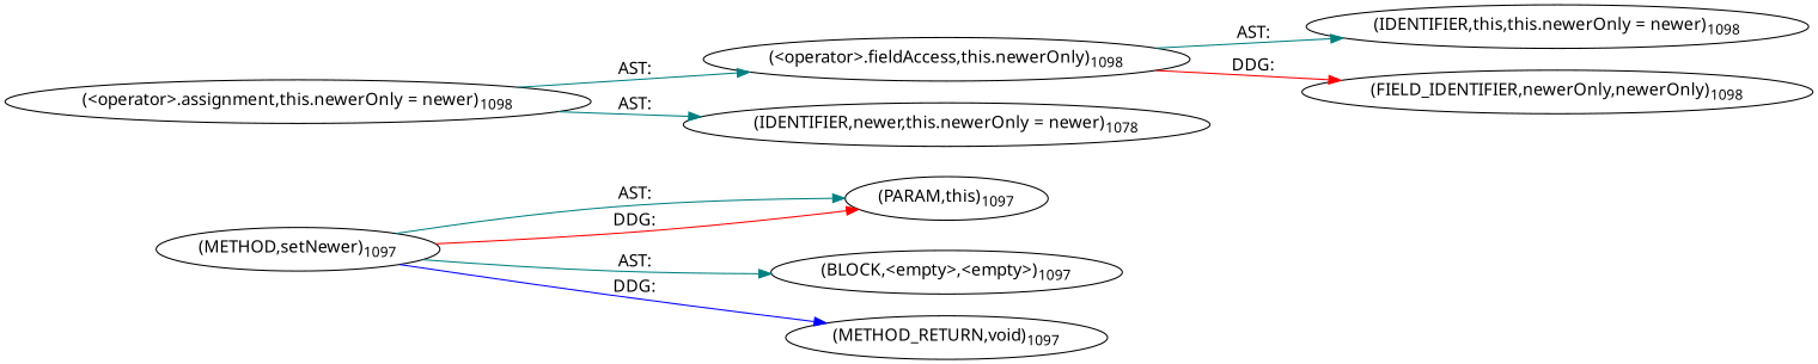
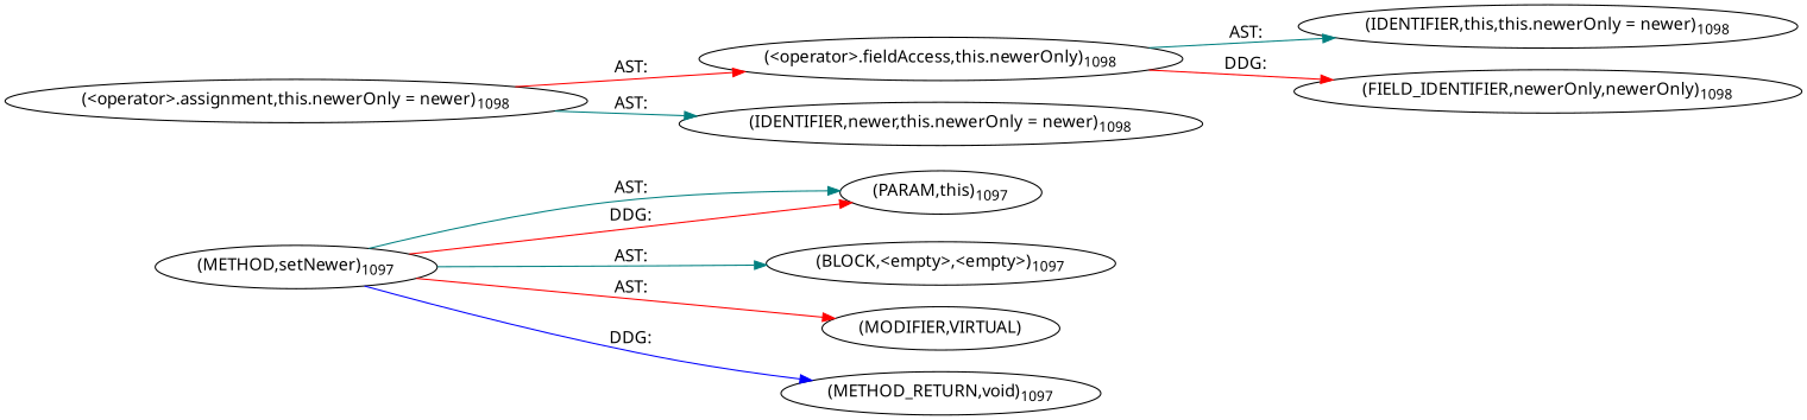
  digraph {
    fontname="Noto Sans"
    rankdir=LR
    node [fontname="Noto Sans"]
    edge [color=teal fontname="Noto Sans"]
    n1 [label=<(METHOD,setNewer)<SUB>1097</SUB>>]
    n2 [label=<(PARAM,this)<SUB>1097</SUB>>]
    n3 [label=<(BLOCK,&lt;empty&gt;,&lt;empty&gt;)<SUB>1097</SUB>>]
+   n4 [label=<(MODIFIER,VIRTUAL)>]
    n5 [label=<(METHOD_RETURN,void)<SUB>1097</SUB>>]
    n6 [label=<(&lt;operator&gt;.assignment,this.newerOnly = newer)<SUB>1098</SUB>>]
    n7 [label=<(&lt;operator&gt;.fieldAccess,this.newerOnly)<SUB>1098</SUB>>]
-   n8 [label=<(IDENTIFIER,newer,this.newerOnly = newer)<SUB>1078</SUB>>]
+   n8 [label=<(IDENTIFIER,newer,this.newerOnly = newer)<SUB>1098</SUB>>]
    n9 [label=<(IDENTIFIER,this,this.newerOnly = newer)<SUB>1098</SUB>>]
    n10 [label=<(FIELD_IDENTIFIER,newerOnly,newerOnly)<SUB>1098</SUB>>]
    n1 -> n2 [label="AST: "]
    n1 -> n2 [color=red label="DDG: "]
    n1 -> n3 [label="AST: "]
+   n1 -> n4 [color=red label="AST: "]
    n1 -> n5 [color=blue label="DDG: "]
-   n6 -> n7 [label="AST: "]
+   n6 -> n7 [color=red label="AST: "]
    n6 -> n8 [label="AST: "]
    n7 -> n9 [label="AST: "]
    n7 -> n10 [color=red label="DDG: "]
  }
